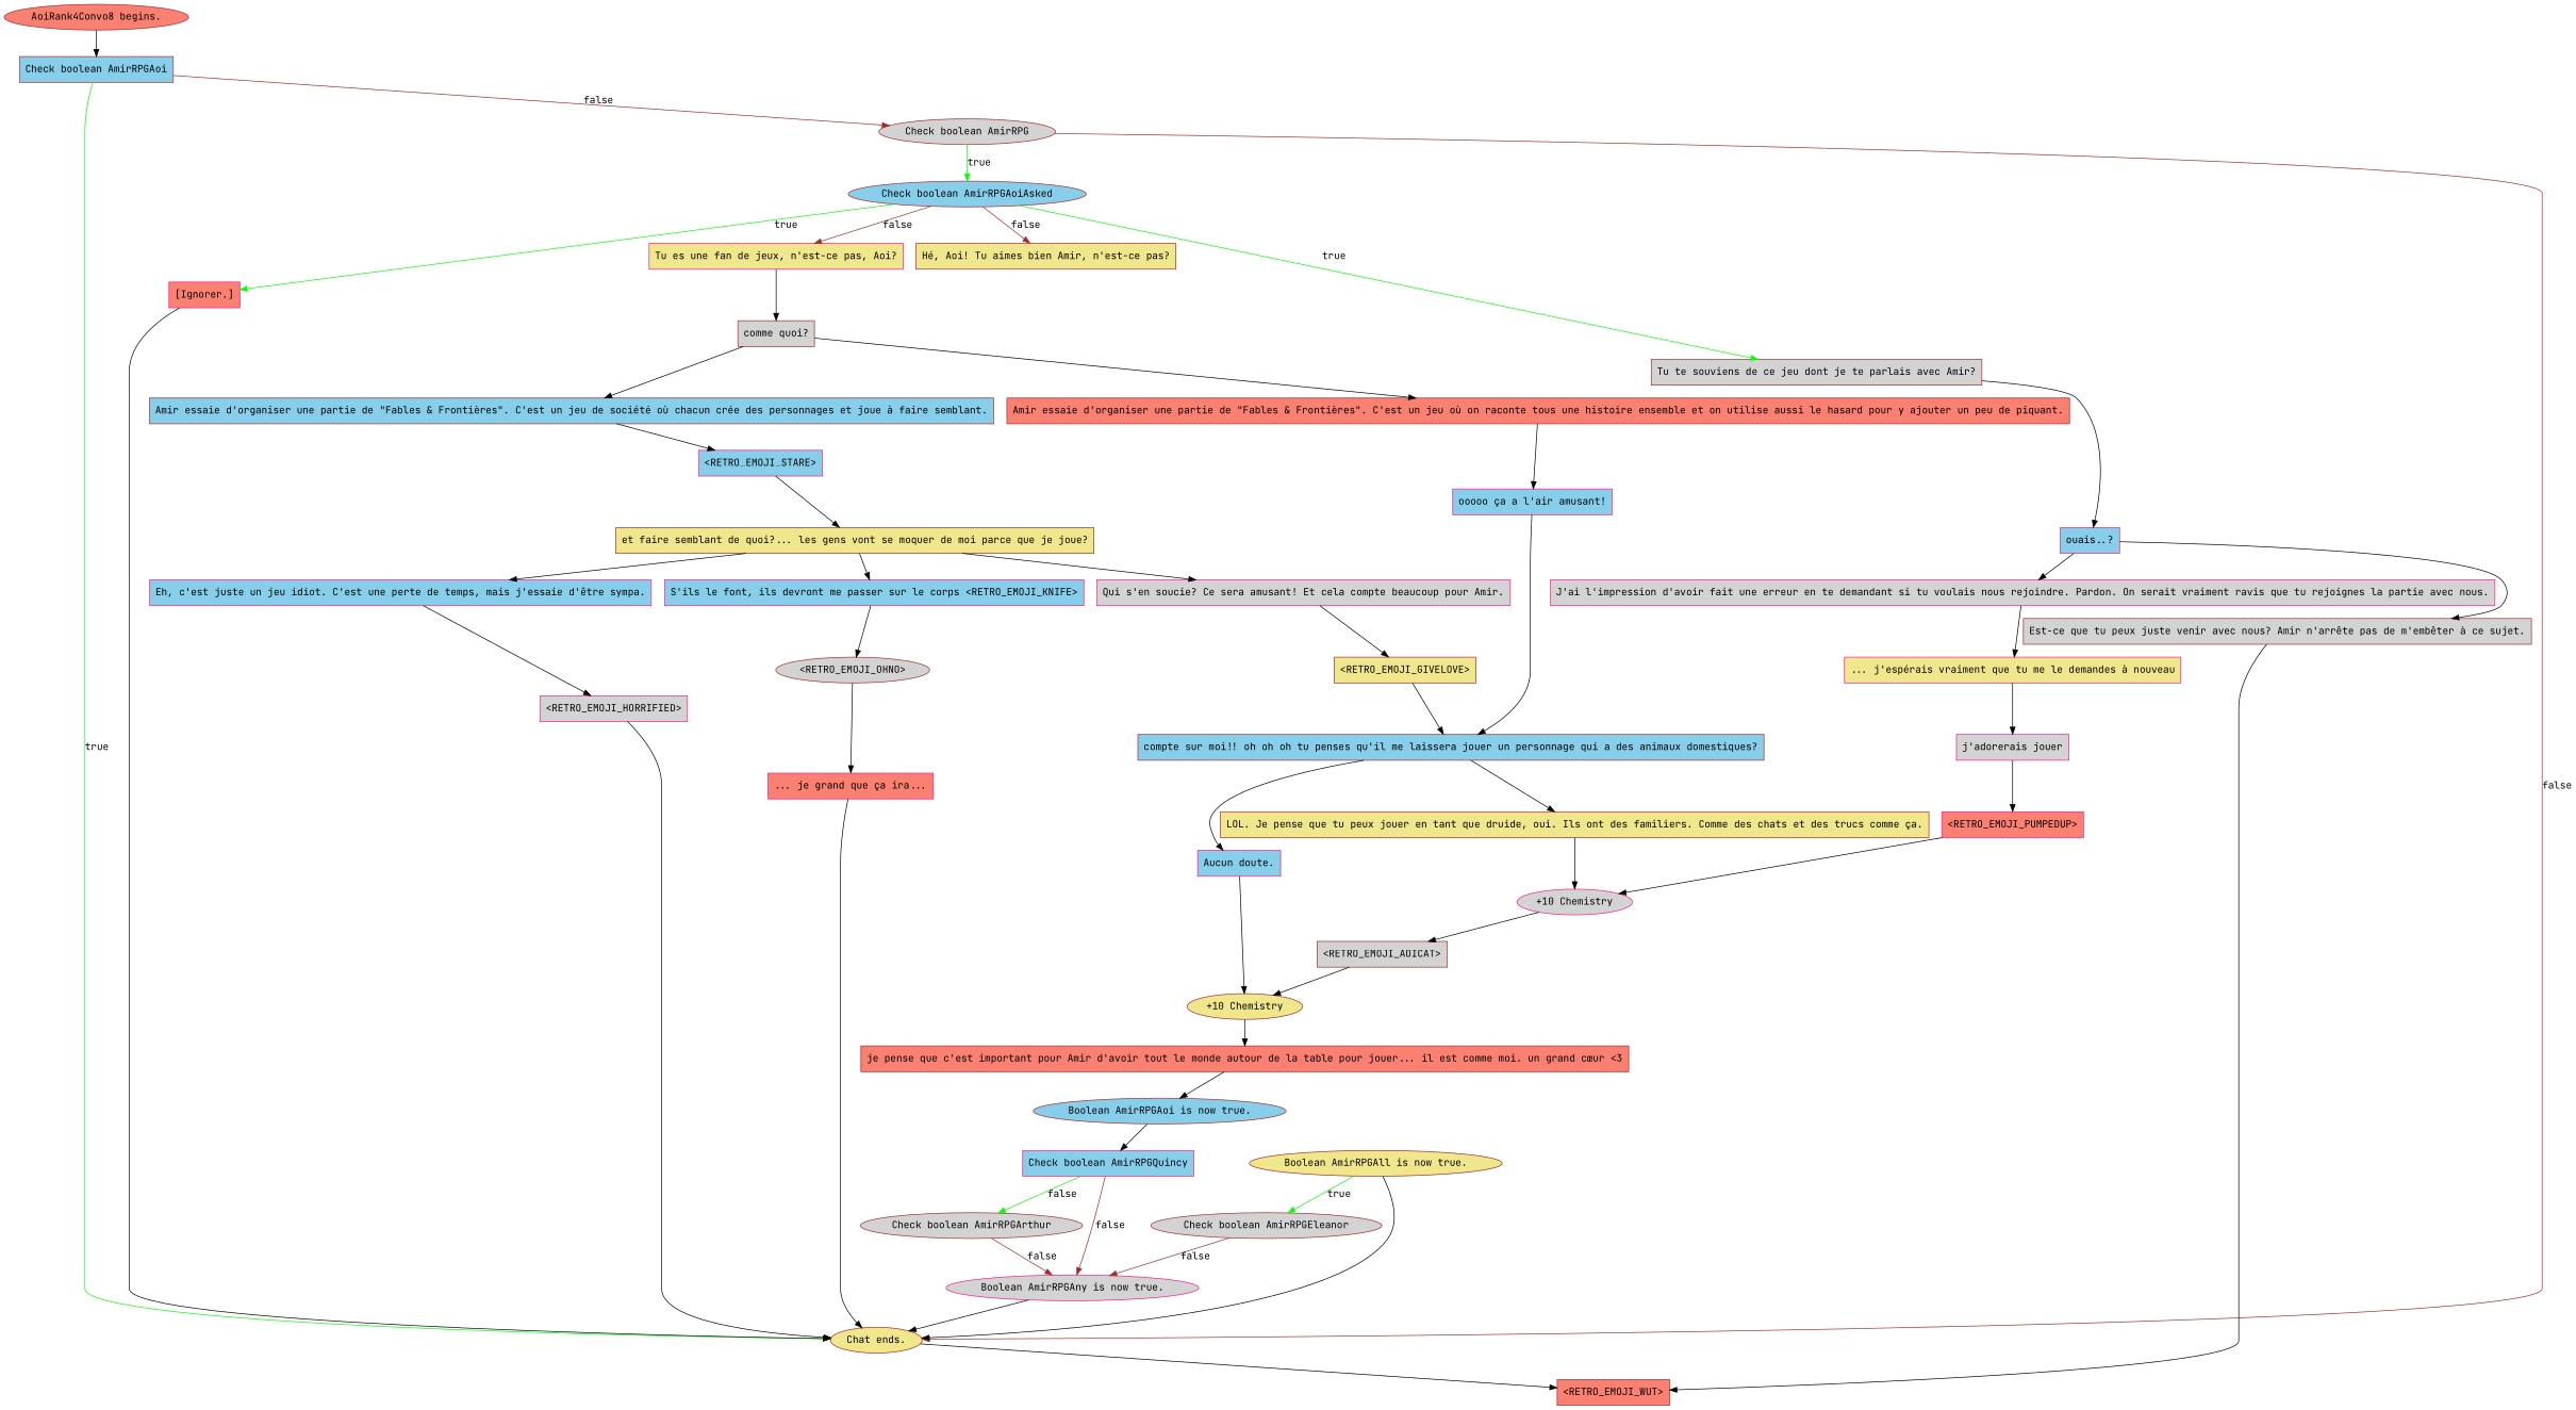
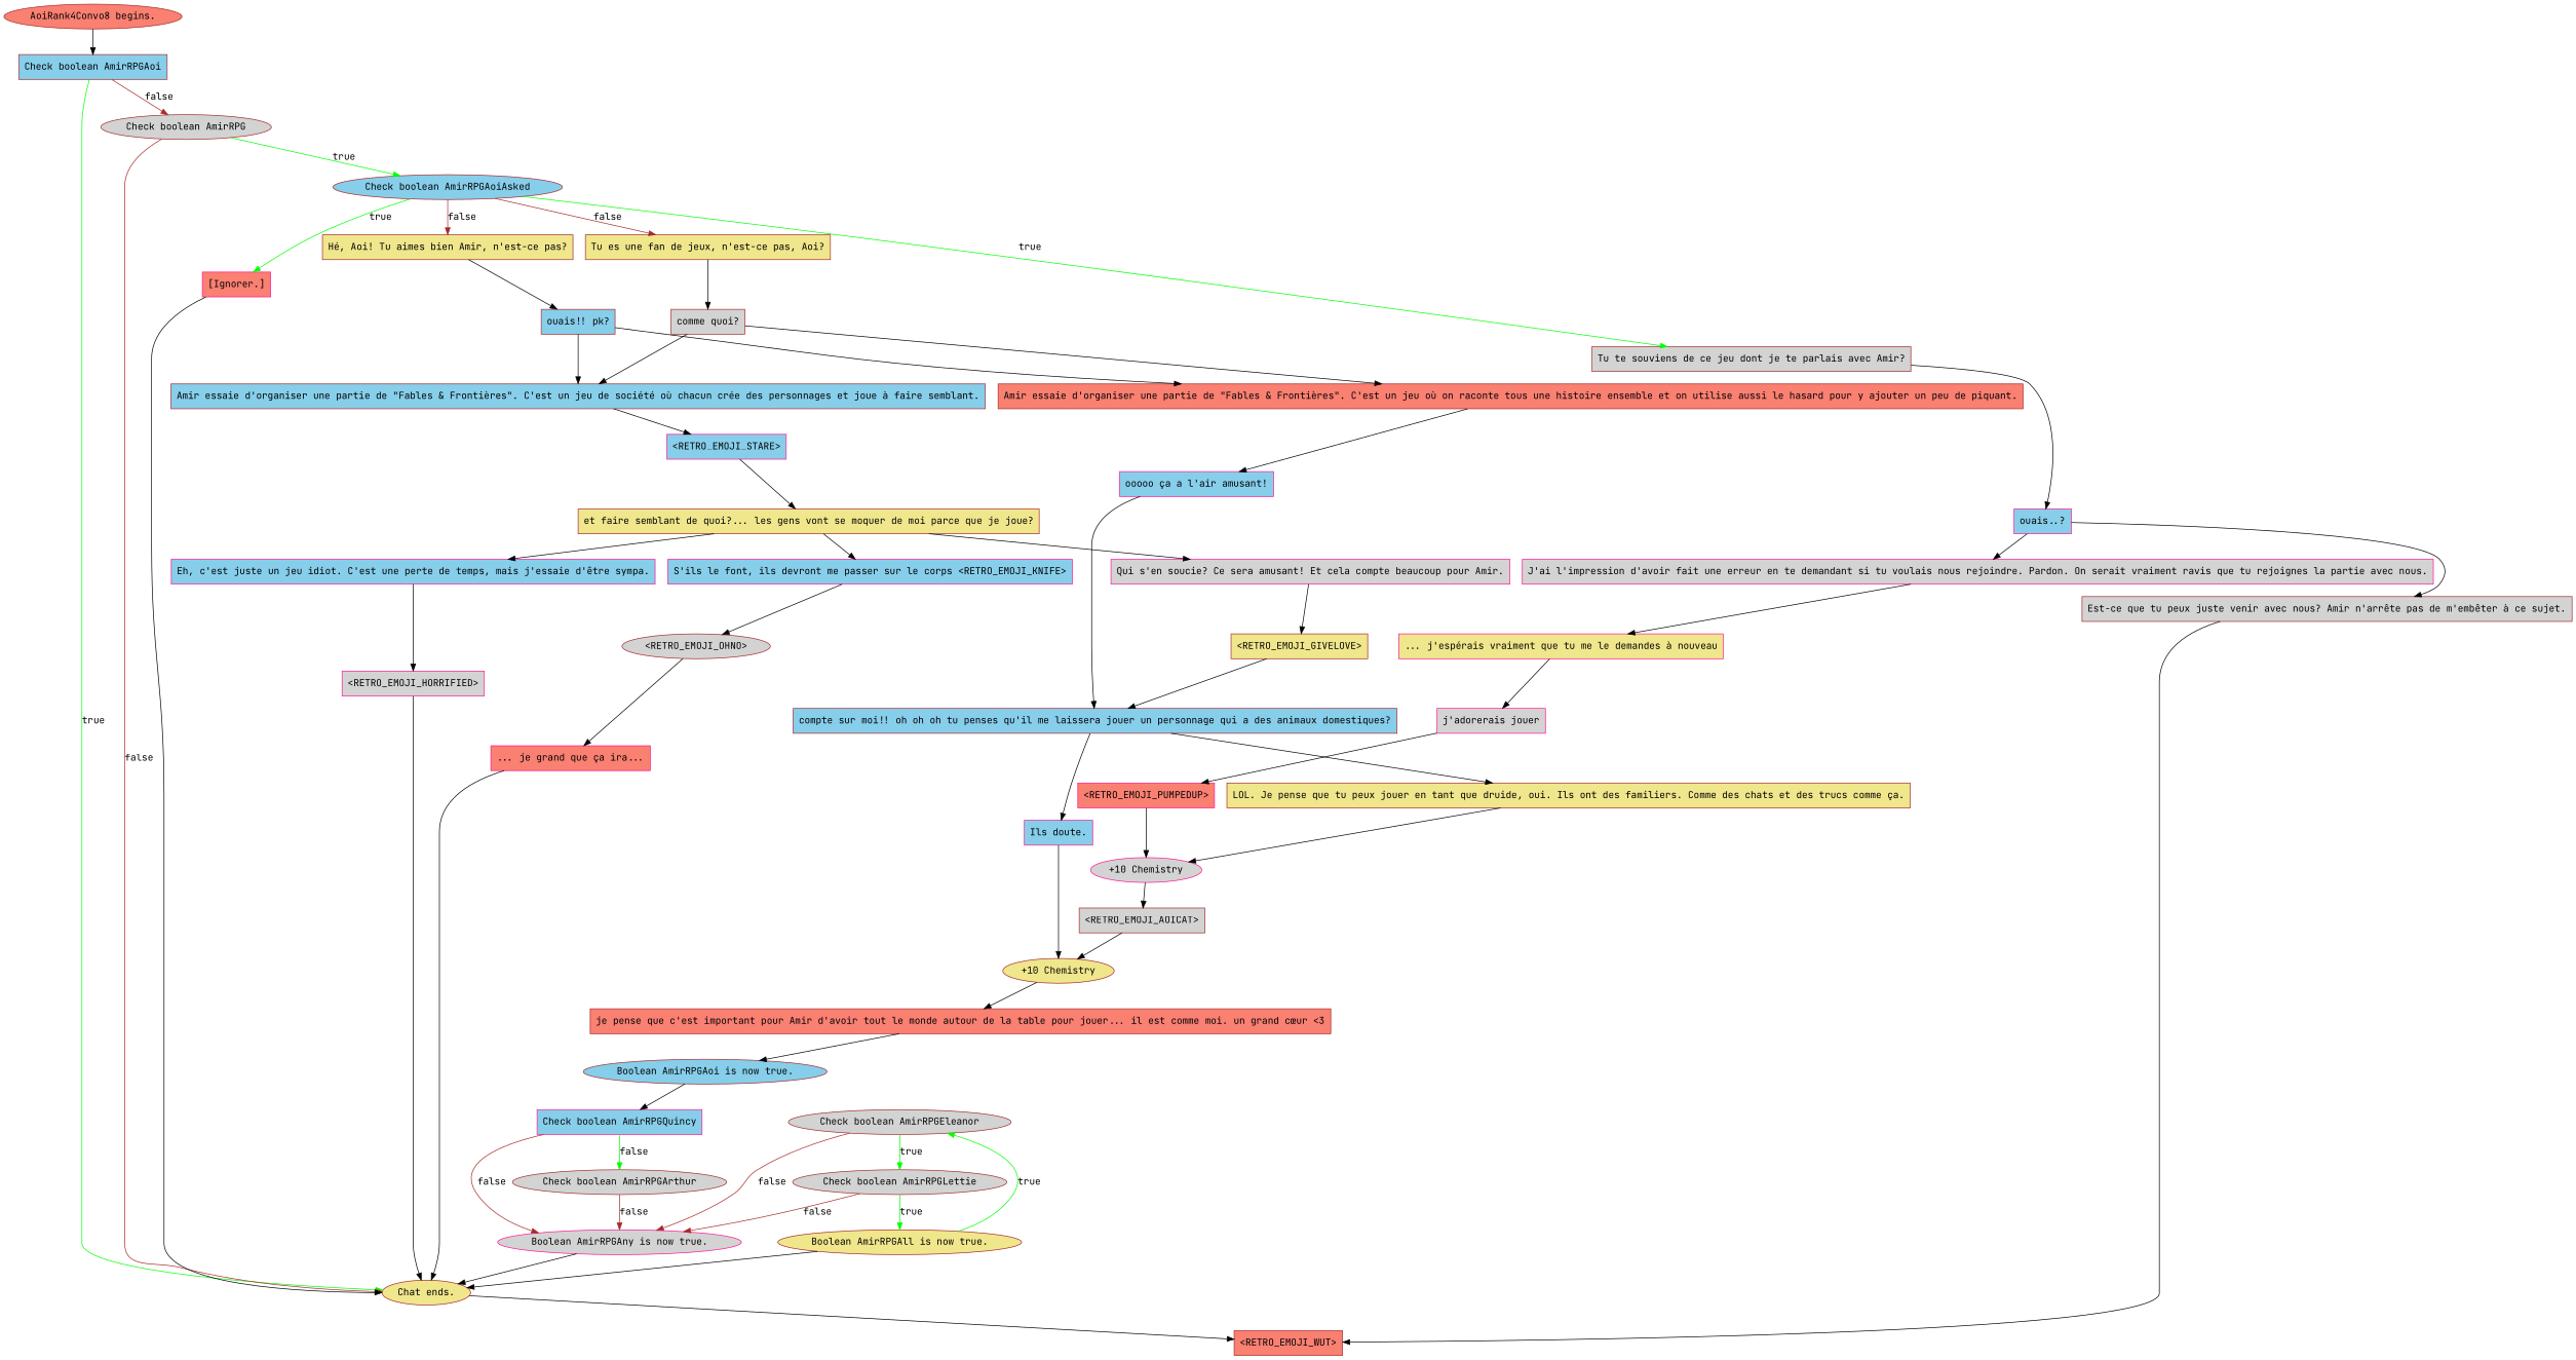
  digraph {
    fontname="JetBrains Mono"
    node [color=brown fillcolor=lightgrey fontname="JetBrains Mono" style=filled shape=box]
    edge [fontname="JetBrains Mono"]
    "AoiRank4Convo8 begins." [fillcolor=salmon shape=""]
    n2 [fillcolor=skyblue label="Check boolean AmirRPGAoi"]
    "Chat ends." [fillcolor=khaki shape=""]
    n4 [label="Check boolean AmirRPG" shape=""]
    n5 [fillcolor=salmon label="<RETRO_EMOJI_WUT>"]
    n6 [fillcolor=skyblue label="Check boolean AmirRPGAoiAsked" shape=""]
    n7 [label="Tu te souviens de ce jeu dont je te parlais avec Amir?"]
    n8 [color=deeppink fillcolor=salmon label="[Ignorer.]"]
    n9 [fillcolor=khaki label="Hé, Aoi! Tu aimes bien Amir, n'est-ce pas?"]
-   n10 [color=deeppink fillcolor=khaki label="Tu es une fan de jeux, n'est-ce pas, Aoi?"]
+   n10 [fillcolor=khaki label="Tu es une fan de jeux, n'est-ce pas, Aoi?"]
    n11 [color=deeppink fillcolor=skyblue label="ouais..?"]
+   n12 [fillcolor=skyblue label="ouais!! pk?"]
    n13 [label="comme quoi?"]
    n14 [color=deeppink label="J'ai l'impression d'avoir fait une erreur en te demandant si tu voulais nous rejoindre. Pardon. On serait vraiment ravis que tu rejoignes la partie avec nous."]
    n15 [label="Est-ce que tu peux juste venir avec nous? Amir n'arrête pas de m'embêter à ce sujet."]
    n16 [fillcolor=skyblue label="Amir essaie d'organiser une partie de \"Fables & Frontières\". C'est un jeu de société où chacun crée des personnages et joue à faire semblant."]
    n17 [fillcolor=salmon label="Amir essaie d'organiser une partie de \"Fables & Frontières\". C'est un jeu où on raconte tous une histoire ensemble et on utilise aussi le hasard pour y ajouter un peu de piquant."]
    n18 [color=deeppink fillcolor=khaki label="... j'espérais vraiment que tu me le demandes à nouveau"]
    n19 [color=deeppink fillcolor=skyblue label="<RETRO_EMOJI_STARE>"]
    n20 [color=deeppink fillcolor=skyblue label="ooooo ça a l'air amusant!"]
    n21 [color=deeppink label="j'adorerais jouer"]
    n22 [fillcolor=khaki label="et faire semblant de quoi?... les gens vont se moquer de moi parce que je joue?"]
    n23 [fillcolor=skyblue label="compte sur moi!! oh oh oh tu penses qu'il me laissera jouer un personnage qui a des animaux domestiques?"]
    n24 [color=deeppink fillcolor=salmon label="<RETRO_EMOJI_PUMPEDUP>"]
    n25 [color=deeppink fillcolor=skyblue label="Eh, c'est juste un jeu idiot. C'est une perte de temps, mais j'essaie d'être sympa."]
    n26 [color=deeppink fillcolor=skyblue label="S'ils le font, ils devront me passer sur le corps <RETRO_EMOJI_KNIFE>"]
    n27 [color=deeppink label="Qui s'en soucie? Ce sera amusant! Et cela compte beaucoup pour Amir."]
    n28 [fillcolor=khaki label="LOL. Je pense que tu peux jouer en tant que druide, oui. Ils ont des familiers. Comme des chats et des trucs comme ça."]
-   n29 [color=deeppink fillcolor=skyblue label="Aucun doute."]
+   n29 [color=deeppink fillcolor=skyblue label="Ils doute."]
    n30 [color=deeppink label="+10 Chemistry" shape=""]
    n31 [color=deeppink label="<RETRO_EMOJI_HORRIFIED>"]
    n32 [label="<RETRO_EMOJI_OHNO>" shape=ellipse]
    n33 [fillcolor=khaki label="<RETRO_EMOJI_GIVELOVE>"]
    n34 [fillcolor=khaki label="+10 Chemistry" shape=""]
    n35 [label="<RETRO_EMOJI_AOICAT>"]
    n36 [color=deeppink fillcolor=salmon label="... je grand que ça ira..."]
    n37 [fillcolor=salmon label="je pense que c'est important pour Amir d'avoir tout le monde autour de la table pour jouer... il est comme moi. un grand cœur <3"]
    n38 [fillcolor=skyblue label="Boolean AmirRPGAoi is now true." shape=""]
    n39 [color=deeppink fillcolor=skyblue label="Check boolean AmirRPGQuincy"]
    n40 [label="Check boolean AmirRPGArthur" shape=""]
    n41 [color=deeppink label="Boolean AmirRPGAny is now true." shape=""]
    n42 [label="Check boolean AmirRPGEleanor" shape=""]
+   n43 [label="Check boolean AmirRPGLettie" shape=""]
    n44 [fillcolor=khaki label="Boolean AmirRPGAll is now true." shape=""]
    "AoiRank4Convo8 begins." -> n2
    n2 -> "Chat ends." [color=green label=true]
    n2 -> n4 [color=brown label=false]
    "Chat ends." -> n5
    n4 -> "Chat ends." [color=brown label=false]
    n4 -> n6 [color=green label=true]
    n6 -> n7 [color=green label=true]
    n6 -> n8 [color=green label=true]
    n6 -> n9 [color=brown label=false]
    n6 -> n10 [color=brown label=false]
    n7 -> n11
    n8 -> "Chat ends."
+   n9 -> n12
    n10 -> n13
    n11 -> n14
    n11 -> n15
+   n12 -> n16
+   n12 -> n17
    n13 -> n16
    n13 -> n17
    n14 -> n18
    n15 -> n5
    n16 -> n19
    n17 -> n20
    n18 -> n21
    n19 -> n22
    n20 -> n23
    n21 -> n24
    n22 -> n25
    n22 -> n26
    n22 -> n27
    n23 -> n28
    n23 -> n29
    n24 -> n30
    n25 -> n31
    n26 -> n32
    n27 -> n33
    n28 -> n30
    n29 -> n34
    n30 -> n35
    n31 -> "Chat ends."
    n32 -> n36
    n33 -> n23
    n34 -> n37
    n35 -> n34
    n36 -> "Chat ends."
    n37 -> n38
    n38 -> n39
    n39 -> n40 [color=green label=false]
    n39 -> n41 [color=brown label=false]
    n40 -> n41 [color=brown label=false]
    n41 -> "Chat ends."
    n42 -> n41 [color=brown label=false]
+   n42 -> n43 [color=green label=true]
+   n43 -> n41 [color=brown label=false]
+   n43 -> n44 [color=green label=true]
    n44 -> "Chat ends."
    n44 -> n42 [color=green label=true]
  }
